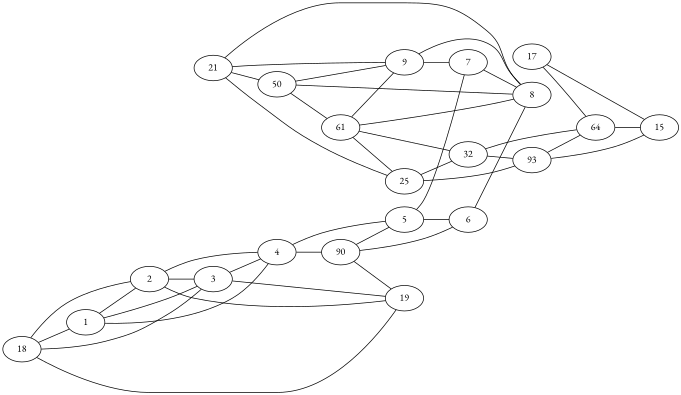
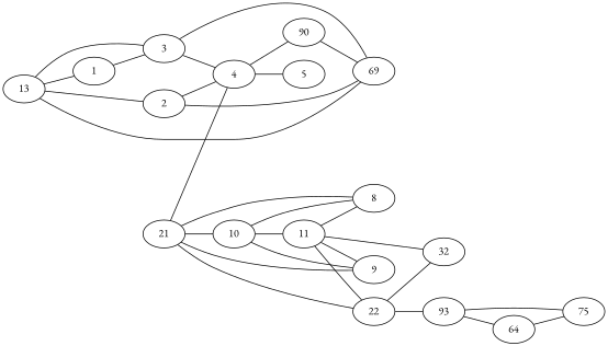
  graph {
    fontname="EB Garamond"
    rankdir=LR
    node [aaLength=3 fontname="EB Garamond" type=0]
    edge [distance0=6.0 fontname="EB Garamond" frequency=1 type0=3]
    1 [aaLength=8 sequence=TIGNYIGA]
    2 [aaLength=9 sequence=ALRQFVELQ]
    3 [aaLength=6 sequence=VDQHAI]
    4 [aaLength=19 sequence=DPHELRQNIRRLAALYLAV]
-   19 [aaLength=6 sequence=NCYFCI type=1]
+   19 [aaLength=6 sequence=NCYFCI type=1 label=69]
    5 [sequence=SEV]
    n7 [aaLength=5 label=90 sequence=ATLFI type=1]
-   6 [aaLength=12 sequence=PAHAQAAWMLQC]
-   7 [aaLength=7 sequence=YIGELER]
    8 [aaLength=8 sequence=MTQFKEKS]
    9 [aaLength=17 sequence=SAGLLTYPPLMAADILL]
-   10 [sequence=GED label=50]
-   11 [aaLength=20 sequence=QKQHIELTRDLAERFNKRYG label=61]
-   22 [sequence=EAR type=1 label=25]
+   10 [sequence=GED]
+   11 [aaLength=20 sequence=QKQHIELTRDLAERFNKRYG]
+   22 [sequence=EAR type=1]
    n15 [aaLength=5 label=32 sequence=NPKAY]
    n16 [aaLength=11 label=93 sequence=DAKTIEKKIKS]
    n17 [aaLength=16 label=64 sequence=KPGISNLLNIYSTLSG]
-   15 [aaLength=9 sequence=SIEELERQY]
-   17 [aaLength=30 sequence=EELDRVLDEGAEKANRVASEMVRKMEQAMG]
-   18 [aaLength=6 sequence=TIFSGI type=1]
+   15 [aaLength=9 sequence=SIEELERQY label=75]
+   18 [aaLength=6 sequence=TIFSGI type=1 label=13]
    21 [sequence=IVP type=1]
-   1 -- 2 [distance0=12.59247 type0=1]
    1 -- 3 [distance0=28.16352 type0=2]
-   1 -- 4 [distance0=38.80815]
-   2 -- 3 [distance0=26.25336 type0=2]
+   21 -- 4 [distance0=38.80815]
    2 -- 4 [distance0=33.42361]
    2 -- 19 [distance0=3.0 type0=4]
    3 -- 4 [distance0=12.88905 distance1=4.0 frequency=2 type0=1 type1=4]
    4 -- 5 [distance0=31.05138 type0=2]
    4 -- n7 [type0=4]
    19 -- 3 [distance0=52.53441 distance1=0.0 frequency=2 type1=5]
-   5 -- 6 [distance0=9.83925 distance1=0.0 frequency=2 type0=1 type1=5]
-   5 -- 7 [distance0=31.87278]
    n7 -- 19 [distance0=41.0 type0=1]
-   n7 -- 5 [distance0=58.74833 distance1=1.0 frequency=2 type1=4]
-   n7 -- 6 [distance0=58.73083 type0=2]
-   6 -- 8 [distance0=27.34682]
-   7 -- 8 [distance0=8.342662 distance1=0.0 frequency=2 type0=1 type1=5]
-   9 -- 7 [distance0=23.44113 type0=2]
-   9 -- 8 [distance0=17.34126 type0=1]
    10 -- 8 [distance0=41.46005]
    10 -- 9 [distance0=27.70305 type0=2]
    10 -- 11 [distance0=3.541934 distance1=0.0 frequency=2 type0=1 type1=5]
    11 -- 8 [distance0=44.13729]
    11 -- 9 [distance0=29.82294 type0=2]
    11 -- 22 [type0=4]
    22 -- n15 [distance0=56.95491 distance1=23.0 frequency=2 type0=2 type1=4]
    22 -- n16 [distance0=67.21235]
    n15 -- 11 [distance0=53.61949]
-   n15 -- n16 [distance0=12.08546 distance1=5.0 frequency=2 type0=1 type1=4]
-   n15 -- n17 [distance0=40.15629 type0=2]
    n16 -- n17 [distance0=29.5642 distance1=15.0 frequency=2 type0=2 type1=4]
    n16 -- 15 [distance0=47.11241]
    n17 -- 15 [distance0=18.04964 distance1=1.0 frequency=2 type0=1 type1=4]
-   17 -- n17 [distance0=66.37293]
-   17 -- 15 [distance0=53.14482 type0=2]
    18 -- 1 [distance0=62.65875 type0=2]
    18 -- 2 [distance0=13.0 type0=4]
    18 -- 3 [distance0=63.9755]
    18 -- 19 [distance0=31.0 type0=1]
    21 -- 8 [distance0=61.5117]
    21 -- 9 [distance0=59.60071 type0=2]
    21 -- 10 [distance0=1.0 type0=4]
    21 -- 22 [distance0=33.0 type0=1]
  }
